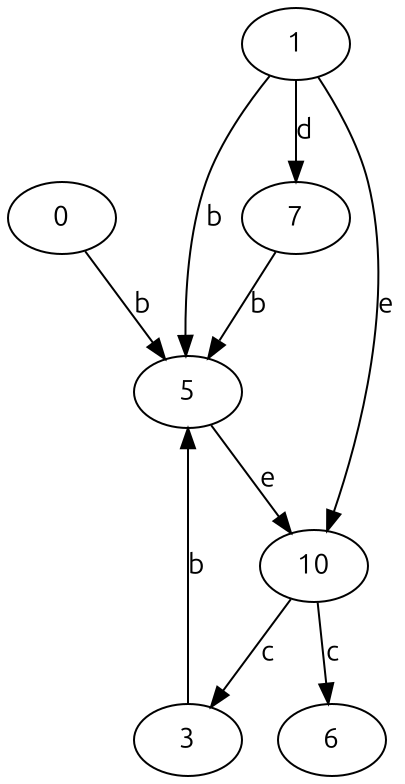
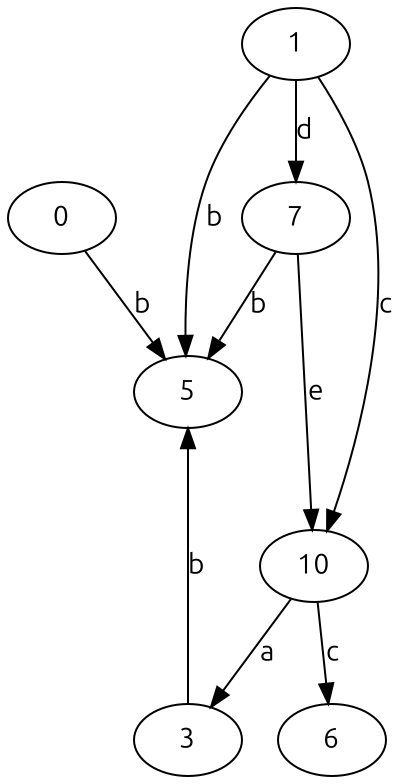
  strict digraph {
    fontname=Ubuntu
    node [fontname=Ubuntu]
    edge [fontname=Ubuntu]
    0
    5
    10
    1
    7
    3
    6
    0 -> 5 [label=b]
-   5 -> 10 [label=e]
-   10 -> 3 [label=c]
+   7 -> 10 [label=e]
+   10 -> 3 [label=a]
    10 -> 6 [label=c]
    1 -> 5 [label=b]
-   1 -> 10 [label=e]
+   1 -> 10 [label=c]
    1 -> 7 [label=d]
    7 -> 5 [label=b]
    3 -> 5 [label=b]
  }
